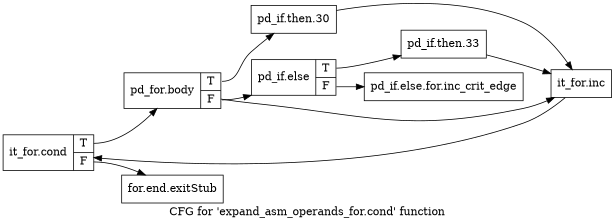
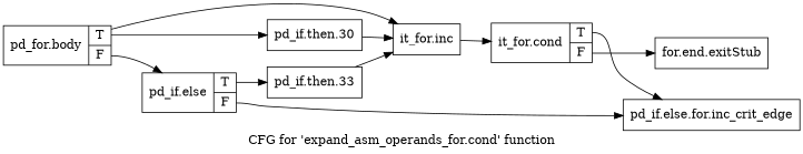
  digraph {
    label="CFG for 'expand_asm_operands_for.cond' function"
    rankdir=LR
    node [shape=record]
    n1 [label="{it_for.cond|{<s0>T|<s1>F}}"]
    n2 [label="{for.end.exitStub}"]
    n3 [label="{pd_for.body|{<s0>T|<s1>F}}"]
    n4 [label="{pd_if.then.30}"]
    n5 [label="{pd_if.else|{<s0>T|<s1>F}}"]
    n6 [label="{it_for.inc}"]
    n7 [label="{pd_if.then.33}"]
    n8 [label="{pd_if.else.for.inc_crit_edge}"]
    n1 -> n2 [tailport=s1]
-   n1 -> n3 [tailport=s0]
+   n1 -> n8 [tailport=s0]
    n3 -> n4 [tailport=s0]
    n3 -> n5 [tailport=s1]
    n3 -> n6
    n4 -> n6
    n5 -> n7 [tailport=s0]
    n5 -> n8 [tailport=s1]
    n6 -> n1
    n7 -> n6
  }
